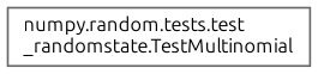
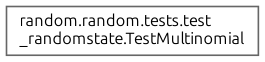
  digraph {
    rankdir=LR
    fontname=Ubuntu
-   n1 [color=grey40 fillcolor=white fontname=Ubuntu fontsize=10 height=0.2 label="numpy.random.tests.test\l_randomstate.TestMultinomial" shape=box style=filled width=0.4]
+   n1 [color=grey40 fillcolor=white fontname=Ubuntu fontsize=10 height=0.2 label="random.random.tests.test\l_randomstate.TestMultinomial" shape=box style=filled width=0.4]
  }
